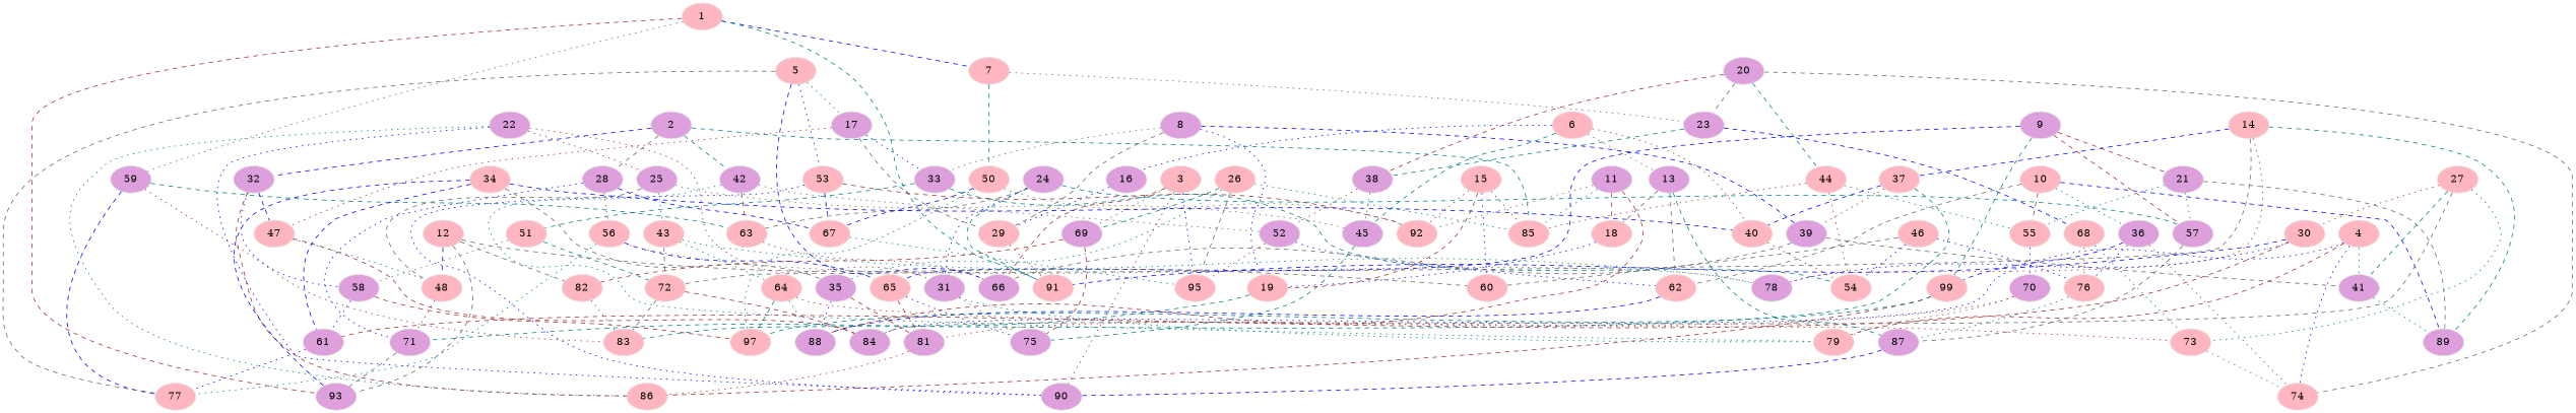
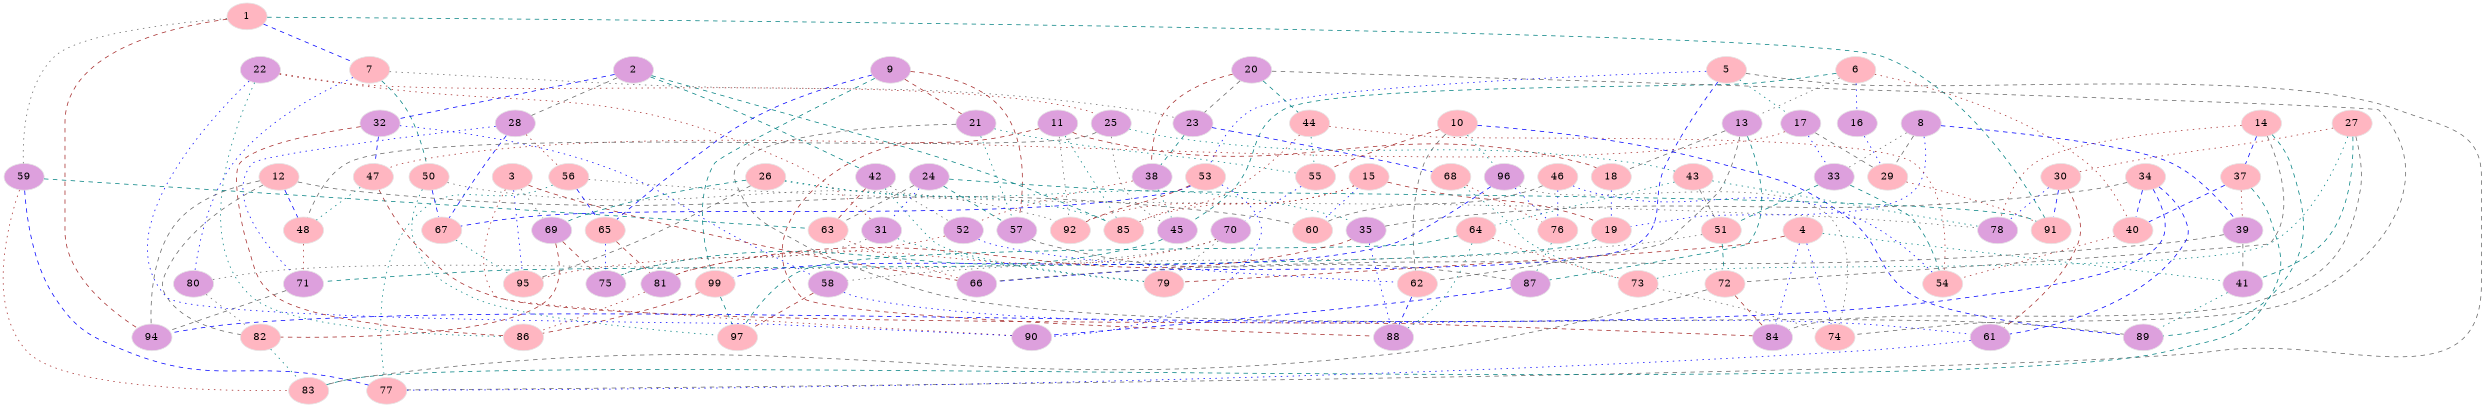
  graph {
    node [color=gray90 fillcolor=lightpink style=filled]
    edge [color=blue style=dashed]
    1
    7
    59 [fillcolor=plum]
    91
-   94 [fillcolor=plum label=93]
+   94 [fillcolor=plum]
    23 [fillcolor=plum]
    50
+   80 [fillcolor=plum]
    77
    63
    83
    2 [fillcolor=plum]
    28 [fillcolor=plum]
    32 [fillcolor=plum]
    42 [fillcolor=plum]
    85
    71 [fillcolor=plum]
    56
    67
    47
    86
    58 [fillcolor=plum]
    79
    52 [fillcolor=plum]
    66 [fillcolor=plum]
    3
    69 [fillcolor=plum]
    90 [fillcolor=plum]
    95
    82
    75 [fillcolor=plum]
    41 [fillcolor=plum]
    4
    74
    84 [fillcolor=plum]
    89 [fillcolor=plum]
    5
    17 [fillcolor=plum]
    53
    29
    33 [fillcolor=plum]
    92
    13 [fillcolor=plum]
    6
    16 [fillcolor=plum]
    40
    45 [fillcolor=plum]
    62
    18
    87 [fillcolor=plum]
    54
    68
    38 [fillcolor=plum]
    n54 [label=97]
    8 [fillcolor=plum]
    19
    39 [fillcolor=plum]
    51
    9 [fillcolor=plum]
    21 [fillcolor=plum]
    n61 [label=99]
    57 [fillcolor=plum]
    65
    55
    81 [fillcolor=plum]
-   36 [fillcolor=plum]
+   36 [fillcolor=plum label=96]
    10
    76
    70 [fillcolor=plum]
    88 [fillcolor=plum]
    11 [fillcolor=plum]
    12
    48
    60
    14
    37
    72
    78 [fillcolor=plum]
    15
    73
    46
    20 [fillcolor=plum]
    44
    22 [fillcolor=plum]
    25 [fillcolor=plum]
    31 [fillcolor=plum]
    43
    24 [fillcolor=plum]
    64
    26
    35 [fillcolor=plum]
    27
    30
    61 [fillcolor=plum]
    34
    1 -- 7
    1 -- 59 [color=gray40 style=dotted]
    1 -- 91 [color=teal]
    1 -- 94 [color=brown]
    7 -- 23 [color=gray40 style=dotted]
    7 -- 50 [color=teal]
+   7 -- 80 [style=dotted]
    59 -- 77
    59 -- 63 [color=teal]
    59 -- 83 [color=brown style=dotted]
    23 -- 68
    23 -- 38 [color=teal]
    50 -- 67
    50 -- 92 [color=gray40 style=dotted]
    50 -- n54 [color=teal style=dotted]
+   80 -- 82 [color=gray40 style=dotted]
    63 -- 66 [color=brown style=dotted]
    2 -- 28 [color=gray40]
    2 -- 32
    2 -- 42 [color=teal]
    2 -- 85 [color=teal]
    28 -- 71 [style=dotted]
    28 -- 56 [color=brown style=dotted]
    28 -- 67
    32 -- 47
    32 -- 86 [color=brown]
    32 -- 58 [style=dotted]
    42 -- 63 [color=brown]
    42 -- 79 [color=teal style=dotted]
    42 -- 52 [color=gray40 style=dotted]
    71 -- 94 [color=gray40]
    56 -- 77 [color=teal style=dotted]
    56 -- 65
    56 -- 78 [color=gray40 style=dotted]
    67 -- 95 [color=teal style=dotted]
    47 -- 84 [color=brown]
    47 -- 48 [color=teal style=dotted]
    58 -- n54 [color=brown]
    58 -- 61 [style=dotted]
    52 -- 95 [color=brown style=dotted]
    52 -- 62 [style=dotted]
    3 -- 66 [color=brown]
    3 -- 69 [color=gray40 style=dotted]
    3 -- 90 [color=brown style=dotted]
    3 -- 95 [style=dotted]
    69 -- 82 [color=brown]
    69 -- 75 [color=brown]
    82 -- 83 [color=teal style=dotted]
    41 -- 89 [color=teal style=dotted]
    4 -- 79 [color=brown]
    4 -- 41 [color=teal style=dotted]
    4 -- 74 [style=dotted]
    4 -- 84 [style=dotted]
    5 -- 77 [color=gray40]
    5 -- 66
    5 -- 17 [color=teal style=dotted]
    5 -- 53 [style=dotted]
    17 -- 47 [color=brown style=dotted]
    17 -- 29 [color=gray40]
    17 -- 33 [style=dotted]
    53 -- 67
    53 -- 90 [style=dotted]
    53 -- 92 [color=brown]
    29 -- 91 [color=brown style=dotted]
    33 -- 54 [color=teal]
    33 -- 51 [color=teal]
    13 -- 62 [color=gray40]
    13 -- 18 [color=gray40]
    13 -- 87 [color=teal]
    6 -- 13 [color=gray40 style=dotted]
    6 -- 16 [style=dotted]
    6 -- 40 [color=brown style=dotted]
    6 -- 45 [color=teal]
    16 -- 29 [style=dotted]
    40 -- 54 [color=brown style=dotted]
    45 -- 75 [color=teal]
    62 -- 88
    18 -- 19 [style=dotted]
    87 -- 90
    68 -- 76 [color=brown style=dotted]
    68 -- 73 [color=teal style=dotted]
    38 -- 52 [color=brown style=dotted]
    38 -- 45 [color=teal style=dotted]
    8 -- 29 [color=gray40]
    8 -- 33 [color=gray40 style=dotted]
    8 -- 19 [style=dotted]
    8 -- 39
    19 -- 71 [color=teal]
    39 -- 66 [color=gray40]
    39 -- 41 [color=gray40]
    51 -- 58 [color=gray40 style=dotted]
    51 -- 72 [color=teal]
    9 -- 21 [color=brown]
    9 -- n61 [color=teal]
    9 -- 57 [color=brown]
    9 -- 65
    21 -- 89 [color=gray40]
    21 -- 57 [color=teal style=dotted]
    21 -- 55 [color=teal style=dotted]
    n61 -- 86 [color=brown]
    n61 -- n54 [color=teal]
    57 -- 87 [color=gray40]
    65 -- 75 [style=dotted]
    65 -- 81 [color=brown]
    55 -- 70 [style=dotted]
    81 -- 86 [color=brown style=dotted]
    36 -- 74 [color=gray40 style=dotted]
    36 -- n61
    36 -- 76 [style=dotted]
    10 -- 89
    10 -- 62 [color=gray40]
    10 -- 55 [color=brown]
    10 -- 36 [color=teal style=dotted]
    76 -- 87 [color=teal style=dotted]
+   70 -- 80 [color=gray40 style=dotted]
    70 -- 79 [color=gray40 style=dotted]
    70 -- 81 [color=brown style=dotted]
    11 -- 85 [color=teal style=dotted]
    11 -- 92 [color=gray40 style=dotted]
    11 -- 18 [color=brown]
    11 -- 88 [color=brown]
    12 -- 94 [color=gray40]
    12 -- 82 [color=gray40]
    12 -- 48
    12 -- 60 [color=gray40]
    48 -- 71 [color=brown style=dotted]
    14 -- 89 [color=teal]
    14 -- 37
    14 -- 72 [color=gray40]
    14 -- 78 [color=brown style=dotted]
    37 -- 83 [color=teal]
    37 -- 40
    37 -- 39 [color=brown style=dotted]
    72 -- 83 [color=gray40]
    72 -- 84 [color=brown]
    15 -- 85 [color=brown style=dotted]
    15 -- 92 [color=brown style=dotted]
    15 -- 19 [color=brown]
    15 -- 60 [style=dotted]
    73 -- 74 [color=gray40 style=dotted]
    46 -- 54 [style=dotted]
    46 -- 76 [style=dotted]
    46 -- 60 [color=gray40]
    20 -- 23 [color=gray40]
    20 -- 74 [color=gray40]
    20 -- 38 [color=brown]
    20 -- 44 [color=teal]
    44 -- 85 [color=brown style=dotted]
    44 -- 54 [color=brown style=dotted]
    44 -- 55 [color=teal style=dotted]
    22 -- 86 [color=teal style=dotted]
    22 -- 90 [style=dotted]
    22 -- 25 [color=brown style=dotted]
    22 -- 31 [color=brown style=dotted]
    25 -- 45 [color=gray40 style=dotted]
    25 -- 48 [color=gray40]
    25 -- 43 [color=teal style=dotted]
    31 -- 79 [color=teal style=dotted]
    31 -- 75 [color=gray40 style=dotted]
-   43 -- 72 [color=gray40]
+   43 -- 51 [color=gray40]
    43 -- 78 [color=teal style=dotted]
    43 -- 64 [color=teal style=dotted]
    24 -- 91 [color=teal]
    24 -- 63 [color=gray40]
    24 -- 57 [color=teal]
    24 -- 31 [style=dotted]
    64 -- n54 [color=teal]
    64 -- 88 [color=teal style=dotted]
    64 -- 73 [color=brown style=dotted]
    26 -- 85 [color=teal style=dotted]
    26 -- 69 [color=teal]
    26 -- 95 [color=gray40]
    26 -- 35 [color=teal style=dotted]
    35 -- 81 [color=brown]
    35 -- 88 [style=dotted]
    27 -- 41 [color=teal]
    27 -- 84 [color=gray40]
    27 -- 73 [color=teal style=dotted]
    27 -- 30 [color=brown style=dotted]
    30 -- 91
    30 -- 78 [style=dotted]
    30 -- 61 [color=brown]
    61 -- 77 [style=dotted]
    34 -- 94
    34 -- 40
    34 -- 35 [color=gray40]
    34 -- 61
  }
